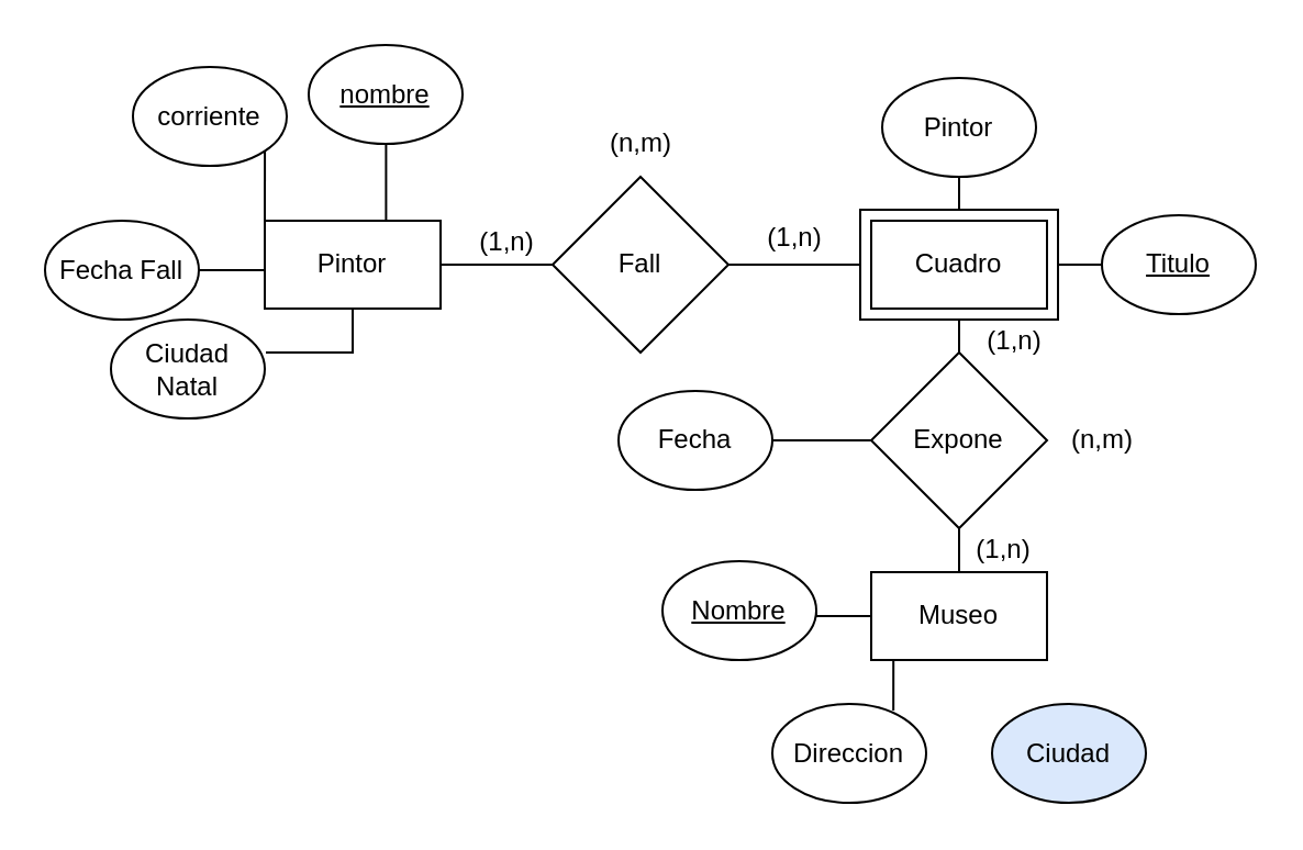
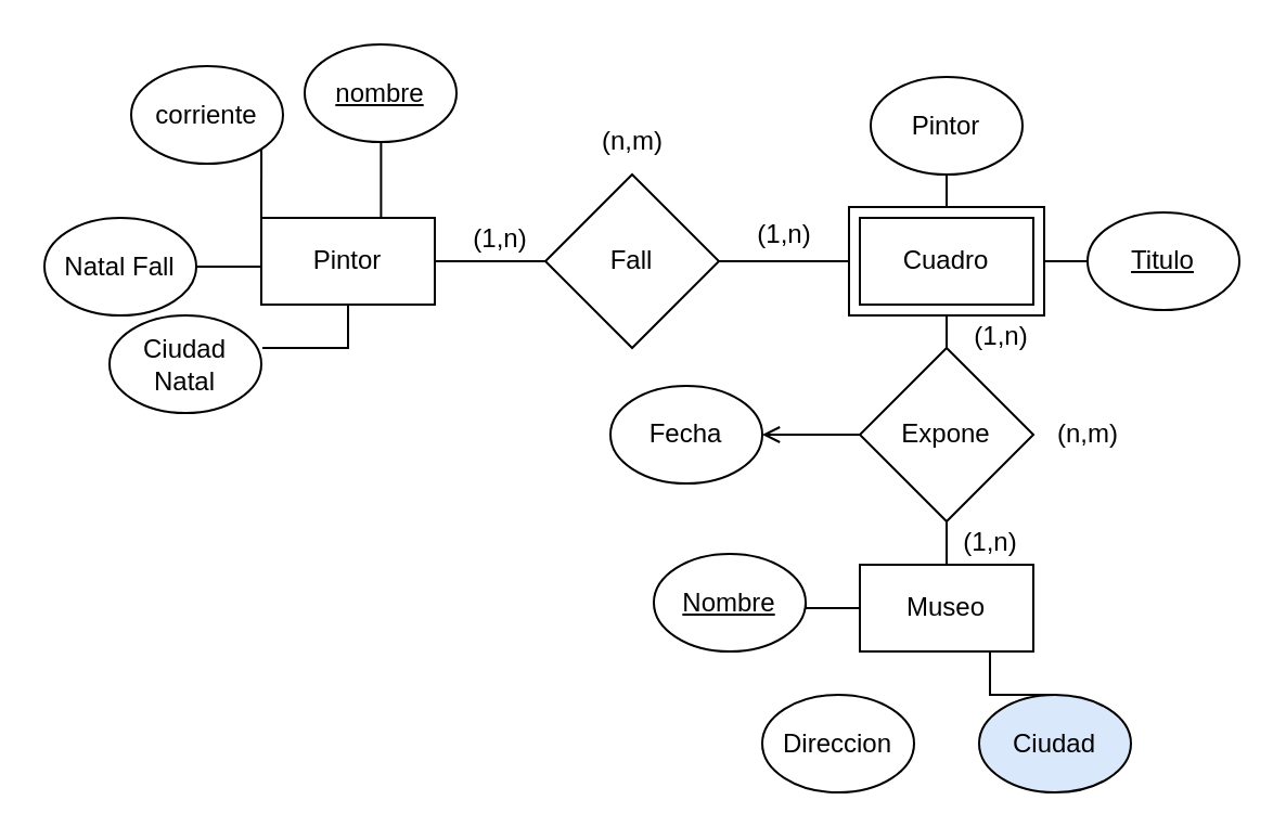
  <mxCell id="0" />
  <mxCell id="1" parent="0" />
  <mxCell id="2" style="edgeStyle=orthogonalEdgeStyle;rounded=0;orthogonalLoop=1;jettySize=auto;html=1;exitX=1;exitY=0.5;exitDx=0;exitDy=0;entryX=0;entryY=0.5;entryDx=0;entryDy=0;endArrow=none;endFill=0;" parent="1" source="35" target="15" edge="1"><mxGeometry relative="1" as="geometry" /></mxCell>
  <mxCell id="3" value="" style="group" parent="1" vertex="1" connectable="0"><mxGeometry x="391" y="95" width="90" height="50" as="geometry" /></mxCell>
  <mxCell id="4" value="" style="rounded=0;whiteSpace=wrap;html=1;" parent="3" vertex="1"><mxGeometry width="90" height="50" as="geometry" /></mxCell>
  <mxCell id="5" value="Cuadro&lt;br&gt;" style="rounded=0;whiteSpace=wrap;html=1;" parent="3" vertex="1"><mxGeometry x="5" y="5" width="80" height="40" as="geometry" /></mxCell>
  <mxCell id="6" value="Pintor" style="ellipse;whiteSpace=wrap;html=1;" parent="1" vertex="1"><mxGeometry x="401" y="35" width="70" height="45" as="geometry" /></mxCell>
  <mxCell id="7" value="&lt;span style=&quot;color: rgba(0 , 0 , 0 , 0) ; font-family: monospace ; font-size: 0px&quot;&gt;%3CmxGraphModel%3E%3Croot%3E%3CmxCell%20id%3D%220%22%2F%3E%3CmxCell%20id%3D%221%22%20parent%3D%220%22%2F%3E%3CmxCell%20id%3D%222%22%20value%3D%22corriente%22%20style%3D%22ellipse%3BwhiteSpace%3Dwrap%3Bhtml%3D1%3B%22%20vertex%3D%221%22%20parent%3D%221%22%3E%3CmxGeometry%20x%3D%22140%22%20y%3D%2225%22%20width%3D%2270%22%20height%3D%2245%22%20as%3D%22geometry%22%2F%3E%3C%2FmxCell%3E%3C%2Froot%3E%3C%2FmxGraphModel%3E&lt;/span&gt;" style="text;html=1;align=center;verticalAlign=middle;resizable=0;points=[];autosize=1;" parent="1" vertex="1"><mxGeometry x="531" y="81" width="20" height="20" as="geometry" /></mxCell>
  <mxCell id="8" value="&lt;u&gt;Titulo&lt;/u&gt;" style="ellipse;whiteSpace=wrap;html=1;" parent="1" vertex="1"><mxGeometry x="501" y="97.5" width="70" height="45" as="geometry" /></mxCell>
  <mxCell id="9" style="edgeStyle=orthogonalEdgeStyle;rounded=0;orthogonalLoop=1;jettySize=auto;html=1;exitX=0;exitY=0.5;exitDx=0;exitDy=0;entryX=1;entryY=0.5;entryDx=0;entryDy=0;endArrow=none;endFill=0;" parent="1" source="13" target="18" edge="1"><mxGeometry relative="1" as="geometry" /></mxCell>
- <mxCell id="10" style="edgeStyle=orthogonalEdgeStyle;rounded=0;orthogonalLoop=1;jettySize=auto;html=1;exitX=0.25;exitY=1;exitDx=0;exitDy=0;entryX=0.787;entryY=0.066;entryDx=0;entryDy=0;entryPerimeter=0;endArrow=none;endFill=0;" parent="1" source="13" target="19" edge="1"><mxGeometry relative="1" as="geometry" /></mxCell>
+ <mxCell id="11" style="edgeStyle=orthogonalEdgeStyle;rounded=0;orthogonalLoop=1;jettySize=auto;html=1;exitX=0.75;exitY=1;exitDx=0;exitDy=0;endArrow=none;endFill=0;" parent="1" source="13" target="20" edge="1"><mxGeometry relative="1" as="geometry" /></mxCell>
  <mxCell id="12" style="edgeStyle=orthogonalEdgeStyle;rounded=0;orthogonalLoop=1;jettySize=auto;html=1;exitX=0.5;exitY=0;exitDx=0;exitDy=0;entryX=0.5;entryY=1;entryDx=0;entryDy=0;endArrow=none;endFill=0;" parent="1" source="13" target="23" edge="1"><mxGeometry relative="1" as="geometry" /></mxCell>
  <mxCell id="13" value="Museo" style="rounded=0;whiteSpace=wrap;html=1;" parent="1" vertex="1"><mxGeometry x="396" y="260" width="80" height="40" as="geometry" /></mxCell>
  <mxCell id="14" style="edgeStyle=orthogonalEdgeStyle;rounded=0;orthogonalLoop=1;jettySize=auto;html=1;exitX=1;exitY=0.5;exitDx=0;exitDy=0;entryX=0;entryY=0.5;entryDx=0;entryDy=0;endArrow=none;endFill=0;" parent="1" source="15" target="4" edge="1"><mxGeometry relative="1" as="geometry" /></mxCell>
  <mxCell id="15" value="Fall" style="rhombus;whiteSpace=wrap;html=1;" parent="1" vertex="1"><mxGeometry x="251" y="80" width="80" height="80" as="geometry" /></mxCell>
  <mxCell id="16" style="edgeStyle=orthogonalEdgeStyle;rounded=0;orthogonalLoop=1;jettySize=auto;html=1;endArrow=none;endFill=0;" parent="1" source="4" target="8" edge="1"><mxGeometry relative="1" as="geometry" /></mxCell>
  <mxCell id="17" style="edgeStyle=orthogonalEdgeStyle;rounded=0;orthogonalLoop=1;jettySize=auto;html=1;exitX=0.5;exitY=0;exitDx=0;exitDy=0;entryX=0.5;entryY=1;entryDx=0;entryDy=0;endArrow=none;endFill=0;" parent="1" source="4" target="6" edge="1"><mxGeometry relative="1" as="geometry" /></mxCell>
  <mxCell id="18" value="&lt;u&gt;Nombre&lt;/u&gt;" style="ellipse;whiteSpace=wrap;html=1;" parent="1" vertex="1"><mxGeometry x="301" y="255" width="70" height="45" as="geometry" /></mxCell>
  <mxCell id="19" value="Direccion" style="ellipse;whiteSpace=wrap;html=1;" parent="1" vertex="1"><mxGeometry x="351" y="320" width="70" height="45" as="geometry" /></mxCell>
  <mxCell id="20" value="Ciudad" style="ellipse;whiteSpace=wrap;html=1;fillColor=#dae8fc;" parent="1" vertex="1"><mxGeometry x="451" y="320" width="70" height="45" as="geometry" /></mxCell>
  <mxCell id="21" style="edgeStyle=orthogonalEdgeStyle;rounded=0;orthogonalLoop=1;jettySize=auto;html=1;exitX=0.5;exitY=0;exitDx=0;exitDy=0;entryX=0.5;entryY=1;entryDx=0;entryDy=0;endArrow=none;endFill=0;" parent="1" source="23" target="4" edge="1"><mxGeometry relative="1" as="geometry" /></mxCell>
- <mxCell id="22" style="edgeStyle=orthogonalEdgeStyle;rounded=0;orthogonalLoop=1;jettySize=auto;html=1;exitX=0;exitY=0.5;exitDx=0;exitDy=0;entryX=1;entryY=0.5;entryDx=0;entryDy=0;endArrow=none;endFill=0;" parent="1" source="23" target="30" edge="1"><mxGeometry relative="1" as="geometry" /></mxCell>
+ <mxCell id="22" style="edgeStyle=orthogonalEdgeStyle;rounded=0;orthogonalLoop=1;jettySize=auto;html=1;exitX=0;exitY=0.5;exitDx=0;exitDy=0;entryX=1;entryY=0.5;entryDx=0;entryDy=0;endArrow=open;endFill=0;" parent="1" source="23" target="30" edge="1"><mxGeometry relative="1" as="geometry" /></mxCell>
  <mxCell id="23" value="Expone" style="rhombus;whiteSpace=wrap;html=1;" parent="1" vertex="1"><mxGeometry x="396" y="160" width="80" height="80" as="geometry" /></mxCell>
  <mxCell id="24" value="(1,n)" style="text;html=1;align=center;verticalAlign=middle;resizable=0;points=[];autosize=1;" parent="1" vertex="1"><mxGeometry x="436" y="240" width="40" height="20" as="geometry" /></mxCell>
  <mxCell id="25" value="(1,n)" style="text;html=1;align=center;verticalAlign=middle;resizable=0;points=[];autosize=1;" parent="1" vertex="1"><mxGeometry x="441" y="145" width="40" height="20" as="geometry" /></mxCell>
  <mxCell id="26" value="(n,m)" style="text;html=1;align=center;verticalAlign=middle;resizable=0;points=[];autosize=1;" parent="1" vertex="1"><mxGeometry x="481" y="190" width="40" height="20" as="geometry" /></mxCell>
  <mxCell id="27" value="(1,n)" style="text;html=1;align=center;verticalAlign=middle;resizable=0;points=[];autosize=1;" parent="1" vertex="1"><mxGeometry x="210" y="100" width="40" height="20" as="geometry" /></mxCell>
  <mxCell id="28" value="(1,n)" style="text;html=1;align=center;verticalAlign=middle;resizable=0;points=[];autosize=1;" parent="1" vertex="1"><mxGeometry x="341" y="97.5" width="40" height="20" as="geometry" /></mxCell>
  <mxCell id="29" value="(n,m)" style="text;html=1;align=center;verticalAlign=middle;resizable=0;points=[];autosize=1;" parent="1" vertex="1"><mxGeometry x="271" y="55" width="40" height="20" as="geometry" /></mxCell>
  <mxCell id="30" value="Fecha" style="ellipse;whiteSpace=wrap;html=1;" parent="1" vertex="1"><mxGeometry x="281" y="177.5" width="70" height="45" as="geometry" /></mxCell>
  <mxCell id="31" value="" style="group" parent="1" vertex="1" connectable="0"><mxGeometry x="20" y="20" width="190" height="170" as="geometry" /></mxCell>
  <mxCell id="32" value="&lt;u&gt;nombre&lt;/u&gt;" style="ellipse;whiteSpace=wrap;html=1;" parent="31" vertex="1"><mxGeometry x="120" width="70" height="45" as="geometry" /></mxCell>
  <mxCell id="33" value="" style="group" parent="31" vertex="1" connectable="0"><mxGeometry y="10" width="180" height="160" as="geometry" /></mxCell>
  <mxCell id="34" style="edgeStyle=orthogonalEdgeStyle;rounded=0;orthogonalLoop=1;jettySize=auto;html=1;endArrow=none;endFill=0;" parent="33" source="35" edge="1"><mxGeometry relative="1" as="geometry"><mxPoint x="100" y="130" as="targetPoint" /></mxGeometry></mxCell>
  <mxCell id="35" value="Pintor" style="rounded=0;whiteSpace=wrap;html=1;" parent="33" vertex="1"><mxGeometry x="100" y="70" width="80" height="40" as="geometry" /></mxCell>
  <mxCell id="36" value="corriente" style="ellipse;whiteSpace=wrap;html=1;" parent="33" vertex="1"><mxGeometry x="40" width="70" height="45" as="geometry" /></mxCell>
  <mxCell id="37" style="edgeStyle=orthogonalEdgeStyle;rounded=0;orthogonalLoop=1;jettySize=auto;html=1;exitX=0;exitY=0;exitDx=0;exitDy=0;entryX=1;entryY=1;entryDx=0;entryDy=0;endArrow=none;endFill=0;" parent="33" source="35" target="36" edge="1"><mxGeometry relative="1" as="geometry" /></mxCell>
- <mxCell id="38" value="Fecha Fall" style="ellipse;whiteSpace=wrap;html=1;" parent="33" vertex="1"><mxGeometry y="70" width="70" height="45" as="geometry" /></mxCell>
+ <mxCell id="38" value="Natal Fall" style="ellipse;whiteSpace=wrap;html=1;" parent="33" vertex="1"><mxGeometry y="70" width="70" height="45" as="geometry" /></mxCell>
  <mxCell id="39" style="edgeStyle=orthogonalEdgeStyle;rounded=0;orthogonalLoop=1;jettySize=auto;html=1;exitX=0;exitY=0.5;exitDx=0;exitDy=0;entryX=1;entryY=0.5;entryDx=0;entryDy=0;endArrow=none;endFill=0;" parent="33" source="35" target="38" edge="1"><mxGeometry relative="1" as="geometry"><Array as="points"><mxPoint x="100" y="92" /></Array></mxGeometry></mxCell>
  <mxCell id="40" value="Ciudad Natal" style="ellipse;whiteSpace=wrap;html=1;" parent="33" vertex="1"><mxGeometry x="30" y="115" width="70" height="45" as="geometry" /></mxCell>
  <mxCell id="41" style="edgeStyle=orthogonalEdgeStyle;rounded=0;orthogonalLoop=1;jettySize=auto;html=1;endArrow=none;endFill=0;" parent="33" edge="1"><mxGeometry relative="1" as="geometry"><mxPoint x="155.2" y="35" as="targetPoint" /><mxPoint x="140.229" y="70" as="sourcePoint" /></mxGeometry></mxCell>
